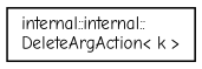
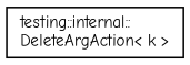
  digraph {
    rankdir=LR
    fontname="Comic Neue"
-   n1 [color=black fillcolor=white fontname="Comic Neue" fontsize=10 height=0.2 label="internal::internal::\lDeleteArgAction\< k \>" shape=record style=filled width=0.4]
+   n1 [color=black fillcolor=white fontname="Comic Neue" fontsize=10 height=0.2 label="testing::internal::\lDeleteArgAction\< k \>" shape=record style=filled width=0.4]
  }
